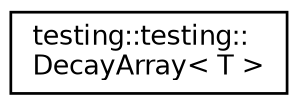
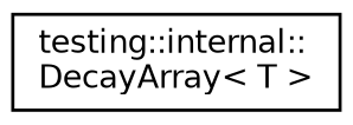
  digraph {
    rankdir=LR
    fontname="DejaVu Sans"
-   n1 [color=black fillcolor=white fontname="DejaVu Sans" fontsize=10 height=0.2 label="testing::testing::\lDecayArray\< T \>" shape=record style=filled width=0.4]
+   n1 [color=black fillcolor=white fontname="DejaVu Sans" fontsize=10 height=0.2 label="testing::internal::\lDecayArray\< T \>" shape=record style=filled width=0.4]
  }
